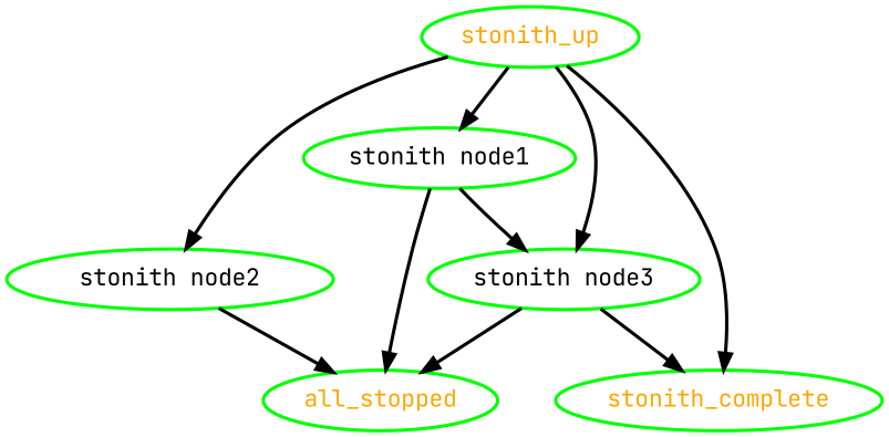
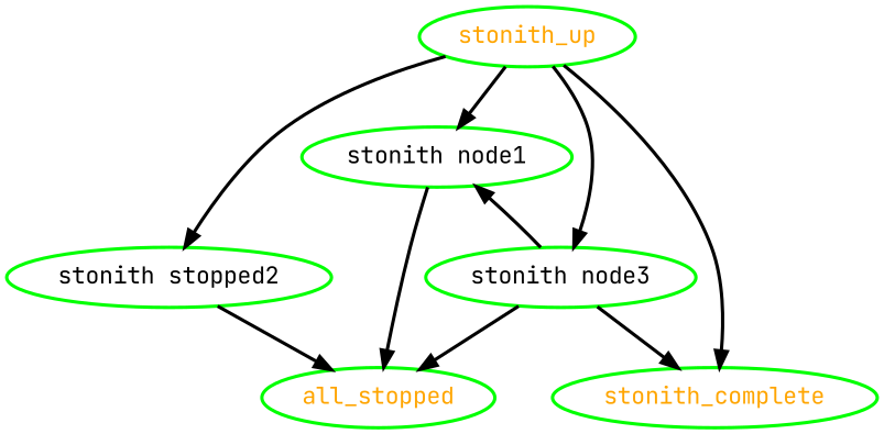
  digraph {
    fontname="JetBrains Mono"
    node [color=green fontcolor=black fontname="JetBrains Mono" style=bold]
    edge [fontname="JetBrains Mono" style=bold]
    "stonith node1"
    all_stopped [fontcolor=orange]
    "stonith node3"
    stonith_complete [fontcolor=orange]
-   "stonith node2"
+   "stonith node2" [label="stonith stopped2"]
    stonith_up [fontcolor=orange]
    "stonith node1" -> all_stopped
-   "stonith node1" -> "stonith node3"
+   "stonith node3" -> "stonith node1"
    "stonith node3" -> all_stopped
    "stonith node3" -> stonith_complete
    "stonith node2" -> all_stopped
    stonith_up -> "stonith node1"
    stonith_up -> "stonith node3"
    stonith_up -> stonith_complete
    stonith_up -> "stonith node2"
  }
